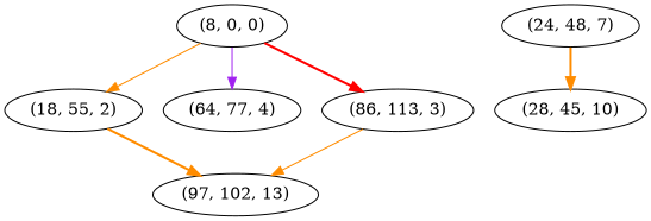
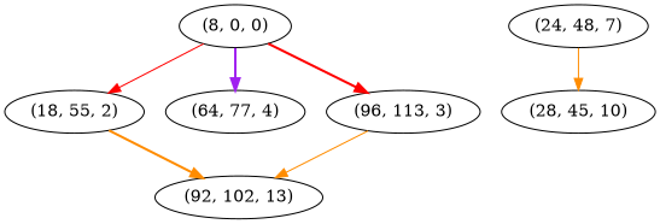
  digraph {
    edge [color=darkorange style=solid]
    n1 [label="(8, 0, 0)"]
    "(18, 55, 2)"
    "(64, 77, 4)"
-   "(86, 113, 3)"
-   "(97, 102, 13)"
+   "(86, 113, 3)" [label="(96, 113, 3)"]
+   "(97, 102, 13)" [label="(92, 102, 13)"]
    "(24, 48, 7)"
    "(28, 45, 10)"
-   n1 -> "(18, 55, 2)"
-   n1 -> "(64, 77, 4)" [color=purple]
+   n1 -> "(18, 55, 2)" [color=red]
+   n1 -> "(64, 77, 4)" [color=purple style=bold]
    n1 -> "(86, 113, 3)" [color=red style=bold]
    "(18, 55, 2)" -> "(97, 102, 13)" [style=bold]
    "(86, 113, 3)" -> "(97, 102, 13)"
-   "(24, 48, 7)" -> "(28, 45, 10)" [style=bold]
+   "(24, 48, 7)" -> "(28, 45, 10)"
  }
